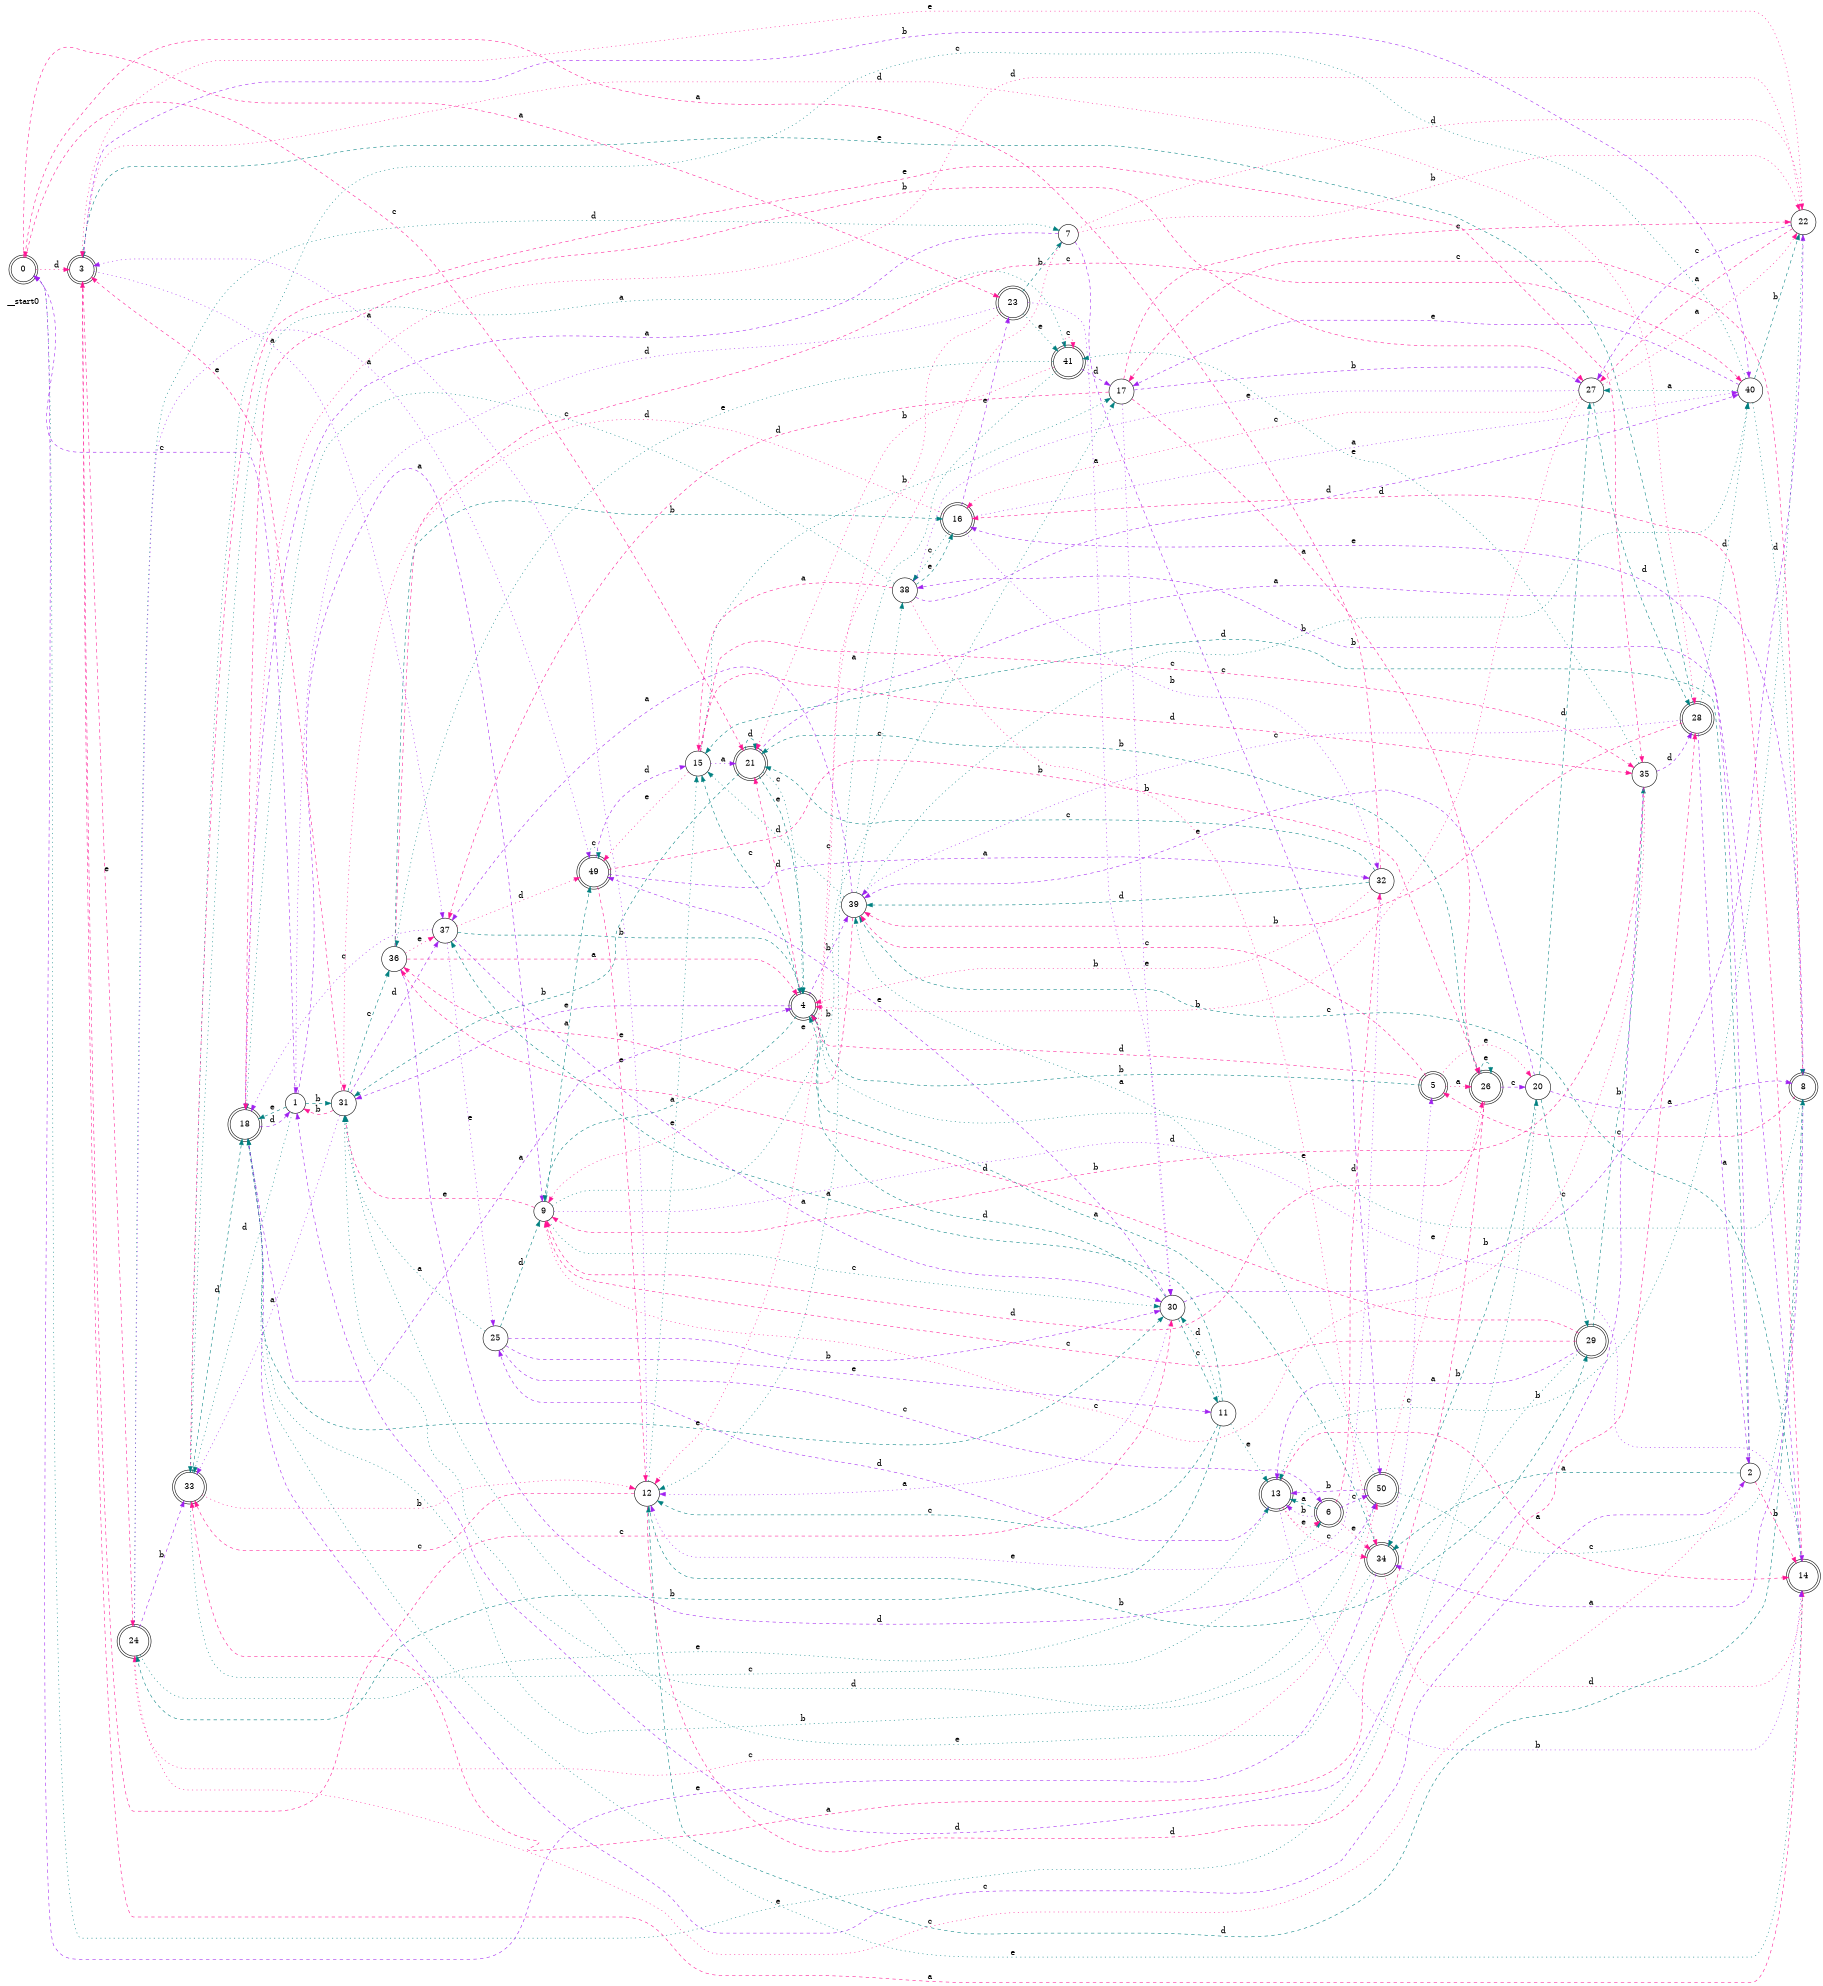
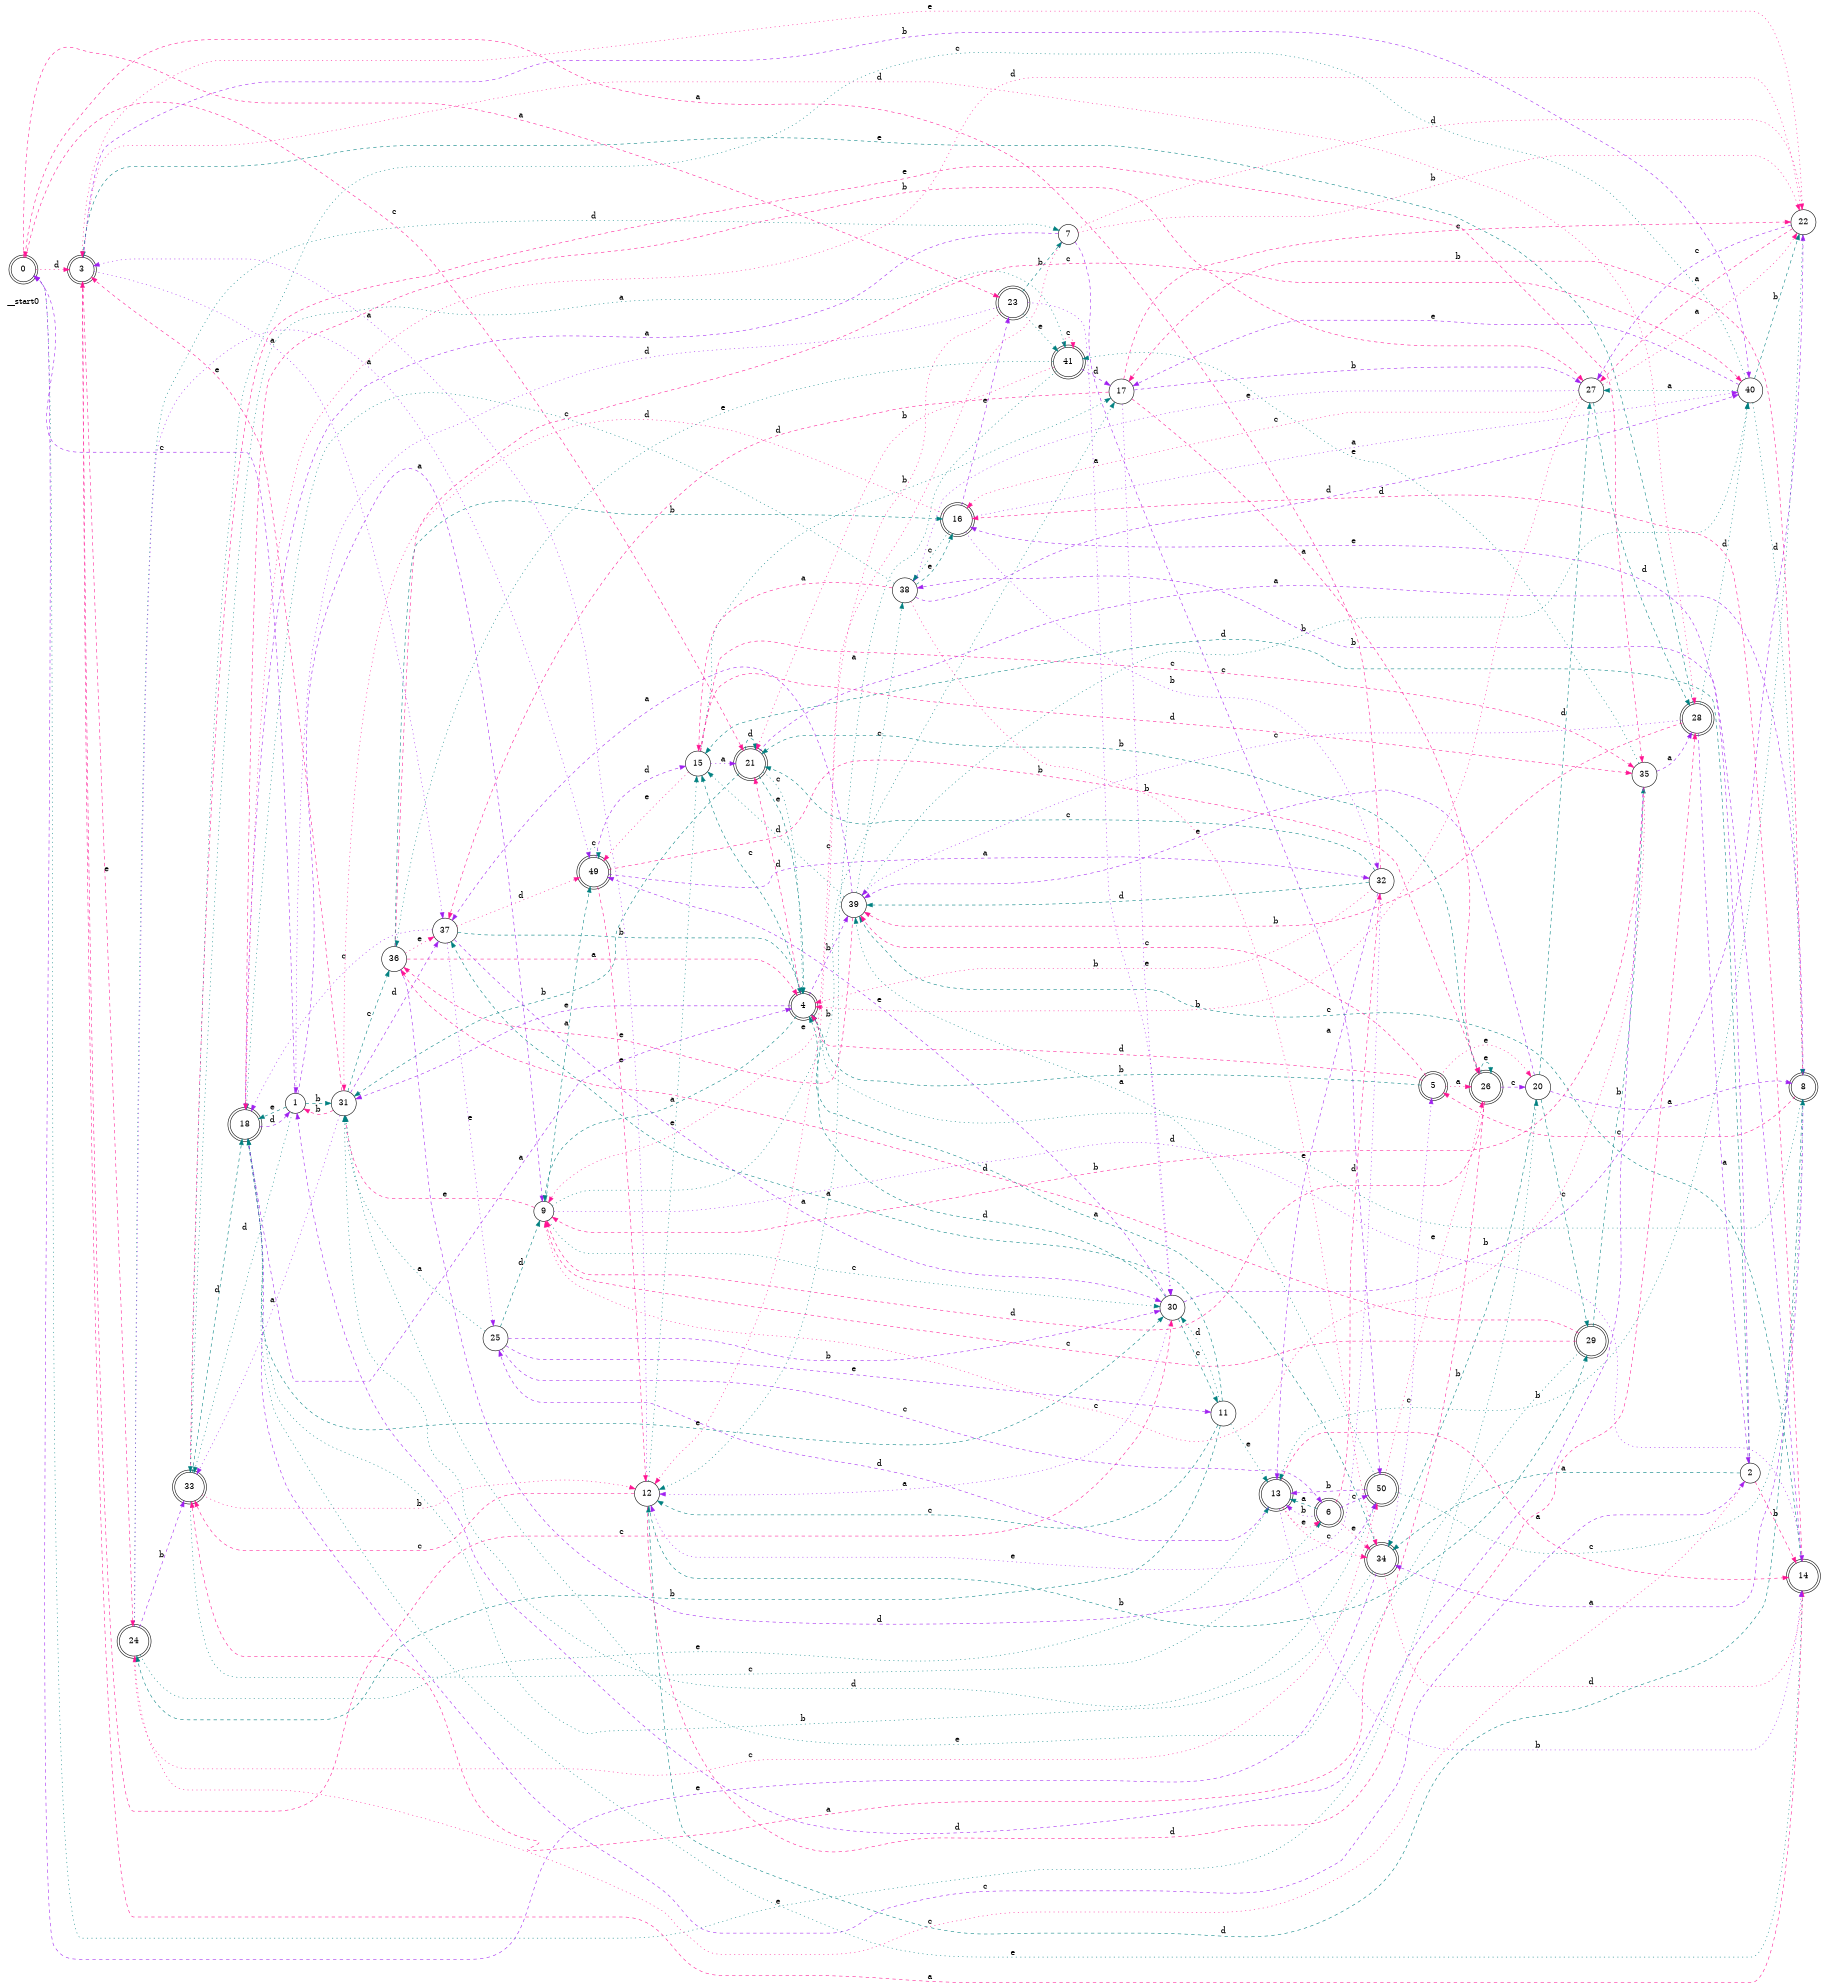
  digraph {
    rankdir=LR
    node [shape=doublecircle color=black fillcolor=white style="rounded,filled"]
    edge [color=teal style=dashed]
    __start0 [shape=none color="" fillcolor="" style=""]
    n2 [label=0]
    n3 [label=3]
    n4 [label=20 shape=circle style=filled]
    n5 [label=21]
    n6 [label=23]
    n7 [label=1 shape=circle style=filled]
    n8 [label=9 shape=circle style=filled]
    n9 [label=18]
    n10 [label=31 shape=circle style=filled]
    n11 [label=33]
    n12 [label=24]
    n13 [label=28]
    n14 [label=30 shape=circle style=filled]
    n15 [label=37 shape=circle style=filled]
    n16 [label=40 shape=circle style=filled]
    n17 [label=34]
    n18 [label=39 shape=circle style=filled]
    n19 [label=8]
    n20 [label=29]
    n21 [label=27 shape=circle style=filled]
    n22 [label=4]
    n23 [label=7 shape=circle style=filled]
    n24 [label=12 shape=circle style=filled]
    n25 [label=41]
    n26 [label=14]
    n27 [label=17 shape=circle style=filled]
    n28 [label=49]
    n29 [label=2 shape=circle style=filled]
    n30 [label=36 shape=circle style=filled]
    n31 [label=6]
    n32 [label=35 shape=circle style=filled]
    n33 [label=15 shape=circle style=filled]
    n34 [label=16]
    n35 [label=38 shape=circle style=filled]
    n36 [label=32 shape=circle style=filled]
    n37 [label=50]
    n38 [label=13]
    n39 [label=5]
    n40 [label=22 shape=circle style=filled]
    n41 [label=11 shape=circle style=filled]
    n42 [label=25 shape=circle style=filled]
    n43 [label=26]
    n2 -> n3 [color=deeppink label=d style=dotted]
    n2 -> n4 [label=e style=dotted]
    n2 -> n5 [color=deeppink label=c]
    n2 -> n6 [color=deeppink label=a]
    n3 -> n12 [color=deeppink label=e]
    n3 -> n13 [color=deeppink label=d style=dotted]
    n3 -> n14 [color=deeppink label=c]
    n3 -> n15 [color=purple label=a style=dotted]
    n3 -> n16 [color=purple label=b]
    n4 -> n17 [label=b]
    n4 -> n18 [color=purple label=e]
    n4 -> n19 [color=purple label=a]
    n4 -> n20 [label=c]
    n4 -> n21 [label=d]
    n5 -> n5 [label=d]
    n5 -> n10 [label=b]
    n5 -> n19 [color=purple label=a]
    n5 -> n22 [label=c style=dotted]
    n5 -> n22 [label=e]
    n6 -> n7 [color=purple label=d style=dotted]
    n6 -> n14 [color=purple label=a style=dotted]
    n6 -> n23 [label=b]
    n6 -> n24 [color=deeppink label=c style=dotted]
    n6 -> n25 [label=e style=dotted]
    n7 -> n2 [color=purple label=c]
    n7 -> n8 [color=purple label=a]
    n7 -> n9 [label=e]
    n7 -> n10 [label=b]
    n7 -> n11 [label=d style=dotted]
    n8 -> n10 [color=deeppink label=e]
    n8 -> n14 [label=c style=dotted]
    n8 -> n26 [color=purple label=d style=dotted]
    n8 -> n27 [label=b style=dotted]
    n8 -> n28 [label=a]
    n9 -> n7 [color=purple label=d]
    n9 -> n14 [label=e]
    n9 -> n21 [color=deeppink label=b]
    n9 -> n22 [color=purple label=a]
    n9 -> n29 [color=purple label=c]
    n10 -> n3 [color=deeppink label=e]
    n10 -> n7 [color=deeppink label=b]
    n10 -> n11 [color=purple label=a style=dotted]
    n10 -> n15 [color=purple label=d]
    n10 -> n30 [label=c]
    n11 -> n9 [label=d]
    n11 -> n24 [color=deeppink label=b style=dotted]
    n11 -> n25 [label=a style=dotted]
    n11 -> n31 [label=c style=dotted]
    n11 -> n32 [color=deeppink label=e]
    n12 -> n11 [color=purple label=b]
    n12 -> n23 [label=d style=dotted]
    n12 -> n28 [color=purple label=a style=dotted]
    n12 -> n37 [color=deeppink label=c style=dotted]
    n12 -> n38 [label=e style=dotted]
    n13 -> n3 [label=e]
    n13 -> n16 [label=d style=dotted]
    n13 -> n18 [color=deeppink label=b]
    n13 -> n18 [color=purple label=c style=dotted]
    n13 -> n29 [color=purple label=a]
    n14 -> n22 [label=d]
    n14 -> n24 [color=purple label=a style=dotted]
    n14 -> n28 [color=purple label=e]
    n14 -> n40 [color=purple label=b]
    n14 -> n41 [label=c]
    n15 -> n9 [color=purple label=c style=dotted]
    n15 -> n14 [color=purple label=a]
    n15 -> n22 [label=b]
    n15 -> n28 [color=deeppink label=d style=dotted]
    n15 -> n42 [color=purple label=e style=dotted]
    n16 -> n11 [label=c style=dotted]
    n16 -> n19 [label=d style=dotted]
    n16 -> n21 [label=a style=dotted]
    n16 -> n27 [color=purple label=e]
    n16 -> n40 [label=b]
    n17 -> n2 [color=purple label=e]
    n17 -> n9 [label=b style=dotted]
    n17 -> n22 [label=a]
    n17 -> n26 [color=deeppink label=d style=dotted]
    n17 -> n39 [color=purple label=c style=dotted]
    n18 -> n15 [color=purple label=a]
    n18 -> n16 [label=b style=dotted]
    n18 -> n30 [color=deeppink label=e]
    n18 -> n33 [label=d style=dotted]
    n18 -> n35 [label=c style=dotted]
    n19 -> n17 [color=purple label=a]
    n19 -> n22 [label=e style=dotted]
    n19 -> n24 [label=d]
-   n19 -> n27 [color=deeppink label=c]
+   n19 -> n27 [color=deeppink label=b]
    n19 -> n39 [color=deeppink label=c]
    n20 -> n8 [color=deeppink label=c]
    n20 -> n10 [label=e style=dotted]
    n20 -> n30 [color=deeppink label=d]
    n20 -> n32 [label=b]
-   n20 -> n38 [color=purple label=a]
+   n36 -> n38 [color=purple label=a]
    n21 -> n13 [label=d]
    n21 -> n22 [color=deeppink label=b style=dotted]
    n21 -> n34 [color=deeppink label=c style=dotted]
    n21 -> n35 [color=purple label=e style=dotted]
    n21 -> n40 [color=deeppink label=a style=dotted]
    n22 -> n5 [color=deeppink label=d]
    n22 -> n8 [label=a]
    n22 -> n10 [color=purple label=e]
    n22 -> n18 [color=purple label=b]
    n22 -> n33 [label=c]
    n23 -> n8 [color=deeppink label=e style=dotted]
    n23 -> n9 [color=purple label=a]
    n23 -> n37 [color=purple label=c]
    n23 -> n40 [color=deeppink label=b style=dotted]
    n23 -> n40 [color=deeppink label=d style=dotted]
    n24 -> n3 [color=purple label=a style=dotted]
    n24 -> n11 [color=deeppink label=c]
    n24 -> n13 [color=deeppink label=d]
    n24 -> n20 [label=b]
    n24 -> n33 [label=e style=dotted]
    n25 -> n5 [color=deeppink label=b style=dotted]
    n25 -> n24 [label=a style=dotted]
    n25 -> n25 [color=deeppink label=c style=dotted]
    n25 -> n27 [color=purple label=d]
    n25 -> n30 [label=e style=dotted]
    n26 -> n3 [color=deeppink label=a]
    n26 -> n9 [label=e style=dotted]
    n26 -> n18 [label=c]
    n26 -> n34 [color=deeppink label=d]
    n26 -> n35 [color=purple label=b]
    n27 -> n14 [color=purple label=e style=dotted]
    n27 -> n15 [color=deeppink label=d]
    n27 -> n21 [color=purple label=b]
    n27 -> n40 [color=deeppink label=c]
    n27 -> n43 [color=deeppink label=a]
    n28 -> n24 [color=deeppink label=e]
    n28 -> n28 [label=c style=dotted]
    n28 -> n33 [color=purple label=d]
    n28 -> n36 [color=purple label=a]
    n28 -> n43 [color=deeppink label=b]
    n29 -> n12 [color=deeppink label=c style=dotted]
    n29 -> n17 [label=a]
    n29 -> n26 [color=deeppink label=b]
    n29 -> n33 [label=d]
    n29 -> n34 [color=purple label=e]
    n30 -> n15 [color=deeppink label=e style=dotted]
    n30 -> n16 [color=deeppink label=c]
    n30 -> n22 [color=deeppink label=a]
    n30 -> n34 [label=b]
    n30 -> n37 [color=purple label=d]
    n31 -> n17 [color=deeppink label=e style=dotted]
    n31 -> n36 [color=deeppink label=d]
    n31 -> n37 [color=purple label=c]
    n31 -> n38 [label=a]
    n31 -> n38 [color=purple label=b style=dotted]
    n32 -> n7 [color=purple label=d]
    n32 -> n8 [color=deeppink label=b]
    n32 -> n8 [color=deeppink label=c style=dotted]
-   n32 -> n13 [color=purple label=d]
+   n32 -> n13 [color=purple label=a]
    n32 -> n25 [label=e style=dotted]
    n33 -> n5 [color=purple label=a style=dotted]
    n33 -> n27 [label=b style=dotted]
    n33 -> n28 [color=deeppink label=e style=dotted]
    n33 -> n32 [color=deeppink label=c]
    n33 -> n32 [color=deeppink label=d]
    n34 -> n6 [color=purple label=e]
    n34 -> n10 [color=deeppink label=d style=dotted]
    n34 -> n16 [color=purple label=a style=dotted]
    n34 -> n35 [label=c style=dotted]
    n34 -> n36 [color=purple label=b style=dotted]
    n35 -> n9 [label=c style=dotted]
    n35 -> n16 [color=purple label=d]
    n35 -> n17 [color=deeppink label=b style=dotted]
    n35 -> n33 [color=deeppink label=a]
    n35 -> n34 [label=e]
    n36 -> n2 [color=deeppink label=a]
    n36 -> n5 [label=c]
    n36 -> n18 [label=d]
    n36 -> n22 [color=deeppink label=b style=dotted]
    n36 -> n24 [color=purple label=e style=dotted]
    n37 -> n10 [label=d style=dotted]
    n37 -> n18 [label=a style=dotted]
    n37 -> n19 [label=c style=dotted]
    n37 -> n38 [color=purple label=b]
    n37 -> n43 [color=deeppink label=e style=dotted]
    n38 -> n17 [color=deeppink label=c style=dotted]
    n38 -> n26 [color=deeppink label=a]
    n38 -> n26 [color=purple label=b style=dotted]
    n38 -> n31 [color=deeppink label=e style=dotted]
    n38 -> n42 [color=purple label=d]
    n39 -> n4 [color=deeppink label=e style=dotted]
    n39 -> n18 [color=deeppink label=c]
    n39 -> n22 [label=b]
    n39 -> n22 [color=deeppink label=d]
    n39 -> n43 [color=deeppink label=a style=dotted]
    n40 -> n3 [color=deeppink label=e style=dotted]
    n40 -> n9 [color=deeppink label=d style=dotted]
    n40 -> n21 [color=deeppink label=a]
    n40 -> n21 [color=purple label=c]
    n40 -> n38 [label=b style=dotted]
    n41 -> n12 [label=b]
    n41 -> n14 [label=d style=dotted]
    n41 -> n15 [label=a]
    n41 -> n24 [label=c]
    n41 -> n38 [label=e style=dotted]
    n42 -> n8 [label=d]
    n42 -> n10 [label=a style=dotted]
    n42 -> n14 [color=purple label=b]
    n42 -> n31 [color=purple label=c]
    n42 -> n41 [color=purple label=e]
    n43 -> n4 [color=purple label=c]
    n43 -> n5 [label=b]
    n43 -> n8 [color=deeppink label=d]
    n43 -> n11 [color=deeppink label=a]
    n43 -> n43 [label=e]
  }
